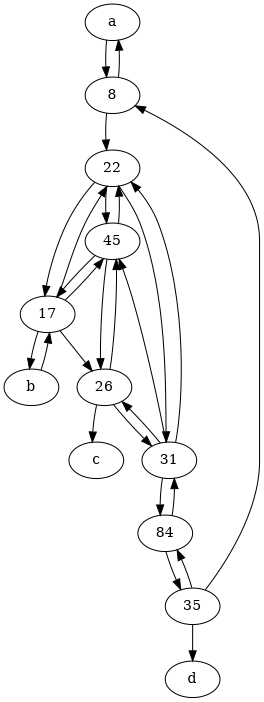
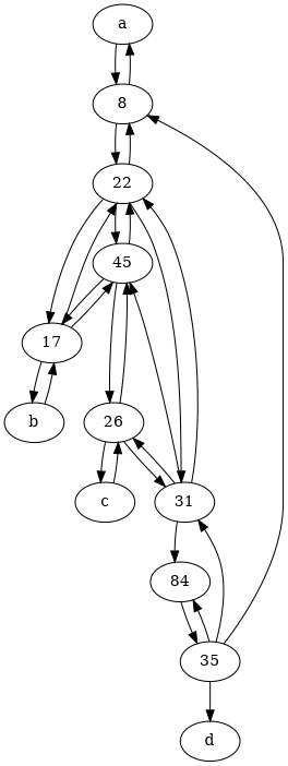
  digraph {
    a
    8
    22
    35
    n5 [label=84]
    d
    n7 [label=31]
    b
    17
    45
    26
    c
    a -> 8
    8 -> a
    8 -> 22
+   22 -> 8
    22 -> n7
    22 -> 17
    22 -> 45
    35 -> 8
    35 -> n5
    35 -> d
    n5 -> 35
-   n5 -> n7
+   35 -> n7
    n7 -> 22
    n7 -> n5
    n7 -> 45
    n7 -> 26
    b -> 17
    17 -> 22
    17 -> b
    17 -> 45
    45 -> 22
    45 -> 17
    45 -> 26
    26 -> n7
    26 -> 45
    26 -> c
-   17 -> 26
+   c -> 26
  }
